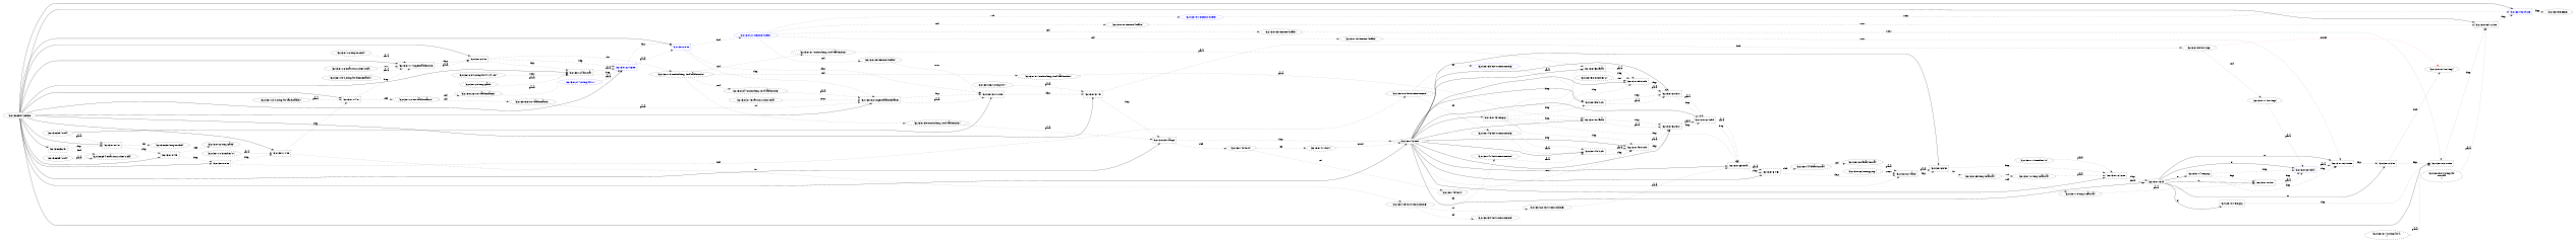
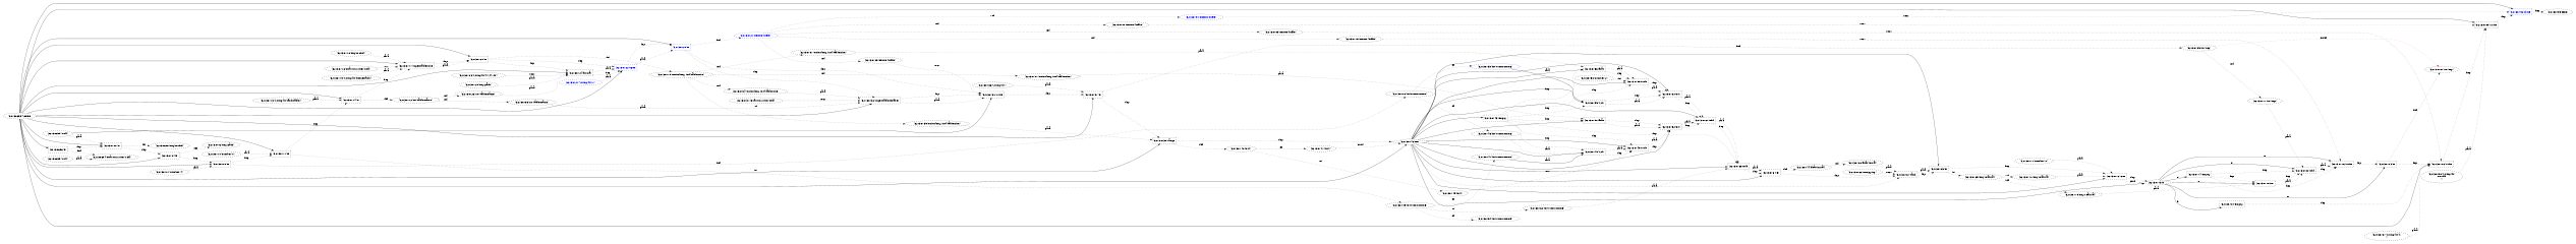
  digraph {
    rankdir=LR
    node [shape=ellipse style=dashed]
    edge [style=dotted]
    n1 [label="(32138746)int(MAX_VALUE)"]
    n2 [label="(32138748)Sub" shape=box]
    n3 [label="(32138749)Mult" shape=box]
    n4 [label="(32138730)write" shape=box]
    n5 [label="(32138737)=" shape=box]
    n6 [label="(32138738)range" shape=box]
    n7 [label="(32138735)str(sep)"]
    n8 [label="(32138787)String(lit(};\n))"]
    n9 [label="(32138786)write" shape=box]
    n10 [label="(32138789)write" shape=box]
    n11 [label="(32138778)str" shape=box]
-   n12 [label="(32138780)Add" shape=box color=blue]
+   n12 [label="(32138780)Add" shape=box]
    n13 [label="(32138776)write" shape=box]
    n14 [label="(32138733)str(table_name)"]
    n15 [label="(32138732)__get_table_header" shape=box]
    n16 [label="(32138711)=" shape=box]
    n17 [label="(32138709)int(MIN_VALUE)"]
    n18 [label="(32138714)=" shape=box]
    n19 [label="(32138762)int(MIN_VALUE)"]
    n20 [label="(32138754)int(MIN_VALUE)"]
    n21 [label="(32138747)int(MIN_VALUE)"]
    n22 [label="(32138717)__get_table_size" shape=box]
    n23 [label="(32138712)str(table_name)"]
    n24 [label="(32138708)TextIO(h_file)"]
    n25 [color=blue fontcolor=blue label="(32138792)close" shape=box]
    n26 [label="(32138731)QuartusWriter(self)"]
    n27 [label="(32138763)Add" shape=box]
    n28 [color=blue label="(32138753)int(MAX_VALUE)"]
    n29 [label="(32138755)Sub" shape=box]
    n30 [label="(32138760)Div" shape=box]
    n31 [label="(32138693)START" shape=""]
    n32 [color=blue fontcolor=blue label="(32138722)open" shape=box]
    n33 [label="(32138696)=" shape=box]
    n34 [color=blue fontcolor=blue label="(32138728)=" shape=box]
    n35 [label="(32138700)=" shape=box]
    n36 [label="(32138708)=" shape=box]
    n37 [label="(32138724)format" shape=box]
    n38 [label="(32138742)For" shape=diamond]
    n39 [label="(32138704)=" shape=box]
    n40 [label="(32138720)=" shape=box]
    n41 [label="(32138740)int(i)"]
    n42 [label="(32138694)QuartusWriter(self)"]
    n43 [color=blue fontcolor=blue label="(32138721)TextIO(h_file)"]
    n44 [label="(32138698)Any(model)"]
    n45 [label="(32138706)int(MAX_VALUE)"]
    n46 [label="(32138743)empty" shape=box]
    n47 [label="(32138756)float" shape=box]
    n48 [label="(32138759)Mult" shape=box]
    n49 [label="(32138750)float" shape=box]
    n50 [label="(32138769)=" shape=box]
    n51 [label="(32138772)GtE" shape=box]
    n52 [label="(32138764)=" shape=box]
    n53 [label="(32138767)tanh" shape=box]
    n54 [label="(32138752)Div" shape=box]
    n55 [label="(32138761)Add" shape=box]
    n56 [label="(32138773)If" shape=diamond]
    n57 [label="(32138793)END" shape=""]
    n58 [label="(32138702)Any(path)"]
    n59 [label="(32138715)Union[Any, int](table_size)"]
    n60 [label="(32138783)=" shape=box]
    n61 [label="(32138781)str(sep)"]
    n62 [label="(32138765)Any(real_val)"]
    n63 [label="(32138770)Any(real_val)"]
    n64 [label="(32138779)Any(real_val)"]
    n65 [label="(32138734)Union[Any, int](table_size)"]
    n66 [label="(32138777)str(sep)"]
    n67 [label="(32138744)float(in_val)"]
    n68 [label="(32138768)float(in_val)"]
    n69 [label="(32138713)String(lit(tanh_table))"]
    n70 [label="(32138725)Any(path)"]
    n71 [label="(32138726)str(table_name)"]
    n72 [label="(32138739)Union[Any, int](table_size)"]
    n73 [label="(32138745)int(i)"]
    n74 [label="(32138741)int(i)"]
    n75 [label="(32138751)Union[Any, int](table_size)"]
    n76 [label="(32138757)Union[Any, int](table_size)"]
    n77 [label="(32138695)(null)"]
    n78 [label="(32138766)numpy(np)"]
    n79 [label="(32138774)empty" shape=box]
    n80 [color=blue fontcolor=blue label="(32138791)TextIO(h_file)"]
    n81 [label="(32138785)TextIO(h_file)"]
    n82 [label="(32138775)TextIO(h_file)"]
    n83 [label="(32138729)TextIO(h_file)"]
    n84 [label="(32138784)empty" shape=box]
    n85 [color=blue fontcolor=blue label="(32138727)String(lit(w))"]
    n86 [label="(32138719)String(lit(dense_tanh))"]
    n87 [label="(32138723)String(lit({}/{}.tb))"]
+   n88 [label="(32138707)number(4)"]
    n89 [label="(32138736)String(lit())"]
    n90 [label="(32138758)number(2)"]
    n91 [label="(32138710)number(0)"]
    n92 [label="(32138790)String(lit(\n#endif\n))"]
    n93 [label="(32138699)(null)"]
    n94 [label="(32138718)Any(model)"]
    n95 [label="(32138716)QuartusWriter(self)"]
    n96 [label="(32138771)number(0)"]
    n1 -> n2 [label=para]
    n2 -> n3 [label=dep]
    n2 -> n3 [label=para]
    n3 -> n54 [label=dep]
    n3 -> n54 [label=para]
    n4 -> n5 [label=dep]
    n5 -> n6 [label=dep]
    n5 -> n7 [label=def]
    n6 -> n38 [label=dep]
    n6 -> n41 [label=def]
    n7 -> n61 [color=red label=re_def]
    n7 -> n66 [label=ref]
    n8 -> n9 [label=para]
    n9 -> n10 [label=dep]
    n10 -> n25 [label=dep]
    n11 -> n12 [label=dep]
    n11 -> n12 [label=para]
    n12 -> n13 [label=dep]
    n12 -> n13 [label=para]
    n13 -> n60 [label=dep]
    n14 -> n15 [label=para]
    n15 -> n4 [label=dep]
    n15 -> n4 [label=para]
    n16 -> n17 [label=def]
    n16 -> n18 [label=dep]
    n17 -> n19 [label=ref]
    n17 -> n20 [label=ref]
    n17 -> n21 [label=ref]
    n18 -> n22 [label=dep]
    n18 -> n23 [label=def]
    n19 -> n27 [label=para]
-   n21 -> n2 [label=para]
+   n21 -> n2 [label=para style=solid]
    n22 -> n40 [label=dep]
    n22 -> n40 [label=para]
    n23 -> n14 [label=ref]
    n23 -> n71 [label=ref]
    n24 -> n10 [label=recv]
    n25 -> n57 [label=dep]
    n26 -> n15 [label=recv]
    n27 -> n52 [label=dep]
    n27 -> n52 [label=para]
-   n28 -> n29 [label=para]
+   n28 -> n29 [label=para style=solid]
    n29 -> n30 [label=dep]
    n29 -> n30 [label=para]
    n30 -> n55 [label=dep]
    n30 -> n55 [label=para]
    n31 -> n5 [style=solid]
    n31 -> n6 [style=solid]
    n31 -> n9 [style=solid]
    n31 -> n10 [style=solid]
    n31 -> n15 [style=solid]
    n31 -> n16 [style=solid]
    n31 -> n18 [style=solid]
    n31 -> n22 [style=solid]
    n31 -> n25 [style=solid]
    n31 -> n32 [style=solid]
    n31 -> n33 [style=solid]
    n31 -> n34 [style=solid]
    n31 -> n35 [style=solid]
    n31 -> n36 [style=solid]
    n31 -> n37 [style=solid]
    n31 -> n38 [style=solid]
    n31 -> n39 [style=solid]
    n31 -> n40 [style=solid]
    n32 -> n34 [label=dep]
    n32 -> n34 [label=para]
    n33 -> n35 [label=dep]
    n33 -> n42 [label=def]
    n34 -> n4 [label=dep]
    n34 -> n15 [label=dep]
    n34 -> n43 [label=def]
    n35 -> n39 [label=dep]
    n35 -> n44 [label=def]
    n36 -> n16 [label=dep]
    n36 -> n45 [label=def]
    n37 -> n32 [label=dep]
    n37 -> n32 [label=para]
    n38 -> n2 [style=solid]
    n38 -> n3 [style=solid]
    n38 -> n27 [style=solid]
    n38 -> n29 [style=solid]
    n38 -> n30 [style=solid]
    n38 -> n46 [style=solid]
    n38 -> n47 [style=solid]
    n38 -> n48 [style=solid]
    n38 -> n49 [style=solid]
    n38 -> n50 [style=solid]
    n38 -> n51 [style=solid]
    n38 -> n52 [style=solid]
    n38 -> n53
    n38 -> n54 [style=solid]
    n38 -> n55 [style=solid]
    n38 -> n56 [style=solid]
    n39 -> n36 [label=dep]
    n39 -> n58 [label=def]
    n40 -> n32 [label=dep]
    n40 -> n37 [label=dep]
    n40 -> n59 [label=def]
    n41 -> n73 [label=ref]
    n41 -> n74 [label=ref]
    n43 -> n24 [label=ref]
    n43 -> n80 [label=ref]
    n43 -> n81 [label=ref]
    n43 -> n82 [label=ref]
    n43 -> n83 [label=ref]
    n45 -> n1 [label=ref]
    n45 -> n28 [label=ref]
    n46 -> n2 [label=dep]
    n46 -> n3 [label=dep]
    n46 -> n27 [label=dep]
    n46 -> n29 [label=dep]
    n46 -> n47 [label=dep]
    n46 -> n48 [label=dep]
    n46 -> n49 [label=dep]
    n47 -> n48 [label=dep]
    n47 -> n48 [label=para]
    n48 -> n30 [label=dep]
    n48 -> n30 [label=para]
    n49 -> n54 [label=dep]
    n49 -> n54 [label=para]
    n50 -> n51 [label=dep]
    n50 -> n62 [label=def]
    n51 -> n56 [label=dep]
    n51 -> n56 [label=cond]
    n52 -> n53 [label=dep]
    n52 -> n67 [label=def]
    n53 -> n50 [label=dep]
    n53 -> n50 [label=para]
    n54 -> n55 [label=dep]
    n54 -> n55 [label=para]
    n55 -> n27 [label=dep]
    n55 -> n27 [label=para]
    n56 -> n11 [label=T style=""]
    n56 -> n12 [label=T style=""]
    n56 -> n13 [label=T style=""]
    n56 -> n60 [label=T style=""]
    n56 -> n79 [label=T style=""]
    n56 -> n84 [label=F style=""]
    n59 -> n65 [label=ref]
    n59 -> n72 [label=ref]
    n59 -> n75 [label=ref]
    n59 -> n76 [label=ref]
    n60 -> n9 [label=dep]
    n60 -> n61 [label=def]
    n62 -> n63 [label=ref]
    n62 -> n64 [label=ref]
    n63 -> n51 [label=para]
    n64 -> n11 [label=para]
    n65 -> n15 [label=para]
    n66 -> n12 [label=para]
    n67 -> n68 [label=ref]
    n68 -> n53 [label=para]
    n69 -> n18 [label=para]
    n70 -> n37 [label=para]
    n71 -> n37 [label=para]
    n72 -> n6 [label=para]
    n73 -> n3 [label=recv]
    n74 -> n38 [label=cond]
    n75 -> n49 [label=para]
    n76 -> n47 [label=para]
    n77 -> n42 [label=para]
    n78 -> n53 [label=recv]
    n79 -> n11 [label=dep]
    n79 -> n12 [label=dep]
    n79 -> n13 [label=dep]
    n80 -> n25 [label=recv]
    n81 -> n9 [label=recv]
    n82 -> n13 [label=recv]
    n83 -> n4 [label=recv]
    n84 -> n9 [label=dep]
    n85 -> n32 [label=para]
    n86 -> n22 [label=para]
    n87 -> n37 [label=recv]
+   n88 -> n36 [label=para]
    n89 -> n5 [label=para]
    n90 -> n48 [label=def]
    n91 -> n16 [label=para]
    n92 -> n10 [label=para]
    n93 -> n4 [style=solid]
    n93 -> n35 [label=para]
    n94 -> n22 [label=para]
    n95 -> n22 [label=recv]
    n96 -> n51 [label=para]
  }
